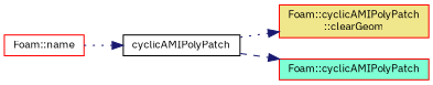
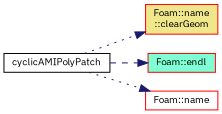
  digraph {
    fontname="IBM Plex Sans"
    rankdir=LR
    node [color=red fillcolor=white fontname="IBM Plex Sans" fontsize=10 shape=record style=filled]
    edge [color=midnightblue fontname="IBM Plex Sans" fontsize=10 labelfontname=Helvetica labelfontsize=10 style=dotted]
    n1 [color=black fontcolor=black height=0.2 label=cyclicAMIPolyPatch width=0.4]
-   n2 [fillcolor=khaki height=0.2 label="Foam::cyclicAMIPolyPatch\l::clearGeom" width=0.4]
-   n3 [fillcolor=aquamarine height=0.2 label="Foam::cyclicAMIPolyPatch" width=0.4]
+   n2 [fillcolor=khaki height=0.2 label="Foam::name\l::clearGeom" width=0.4]
+   n3 [fillcolor=aquamarine height=0.2 label="Foam::endl" width=0.4]
    n4 [height=0.2 label="Foam::name" width=0.4]
    n1 -> n2
    n1 -> n3 [style=dashed]
-   n4 -> n1
+   n1 -> n4
  }
